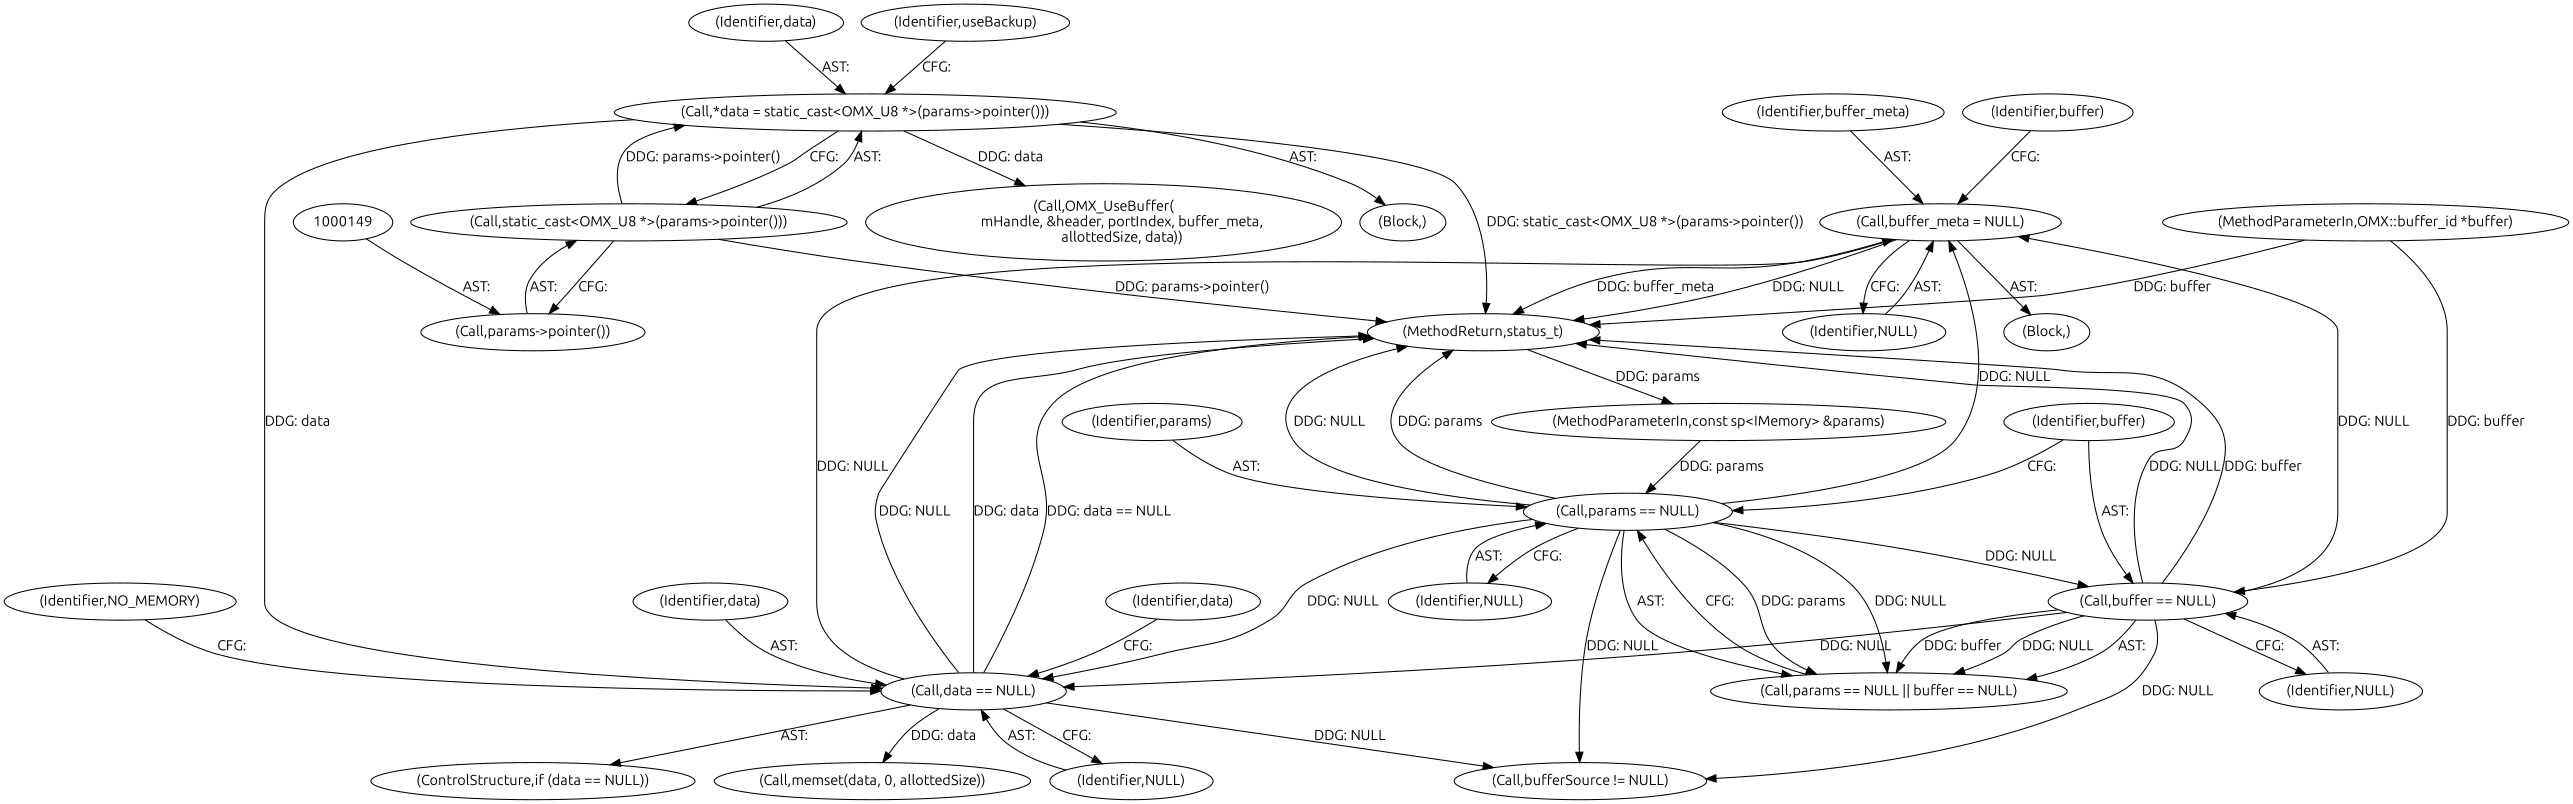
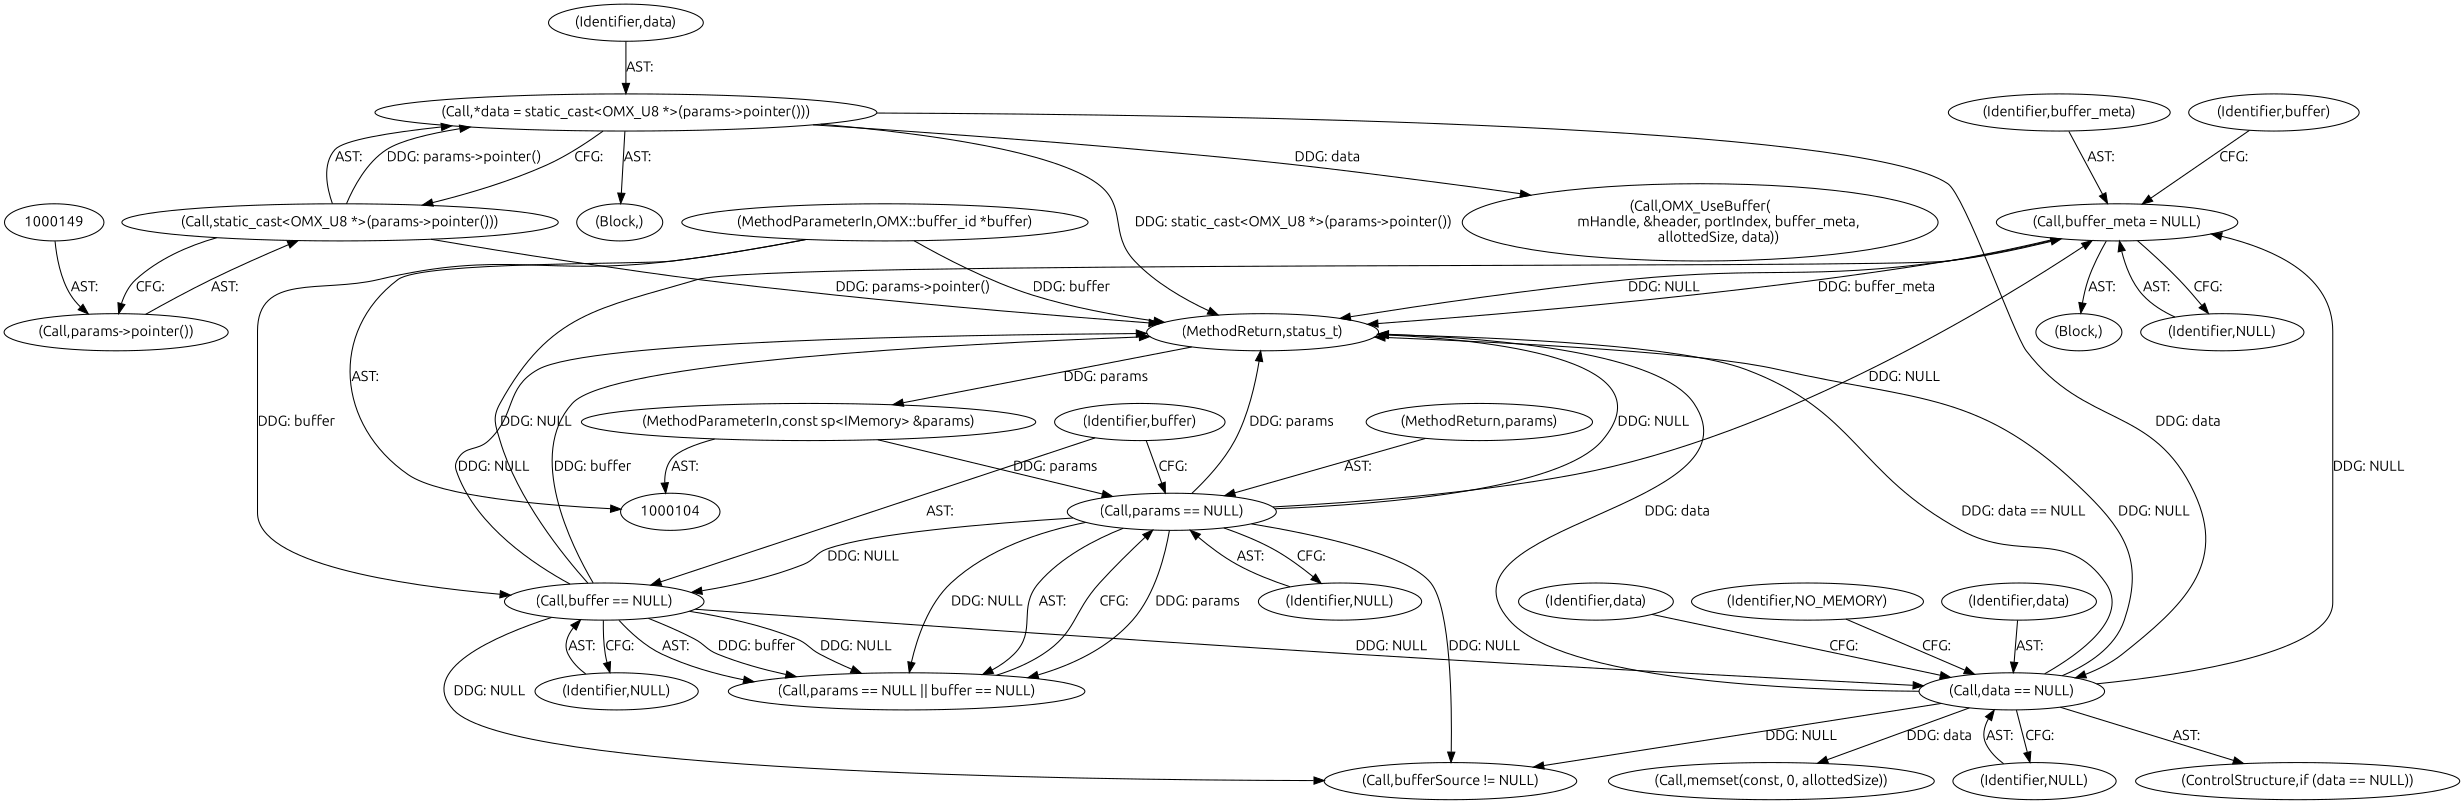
  digraph {
    fontname=Ubuntu
    node [fontname=Ubuntu]
    edge [fontname=Ubuntu]
    n1 [label="(Call,buffer_meta = NULL)"]
    n2 [label="(Block,)"]
    n3 [label="(Identifier,NULL)"]
    n4 [label="(MethodReturn,status_t)"]
    n5 [label="(MethodParameterIn,const sp<IMemory> &params)"]
    n6 [label="(Call,buffer == NULL)"]
    n7 [label="(Call,data == NULL)"]
    n8 [label="(Identifier,NULL)"]
    n9 [label="(Call,params == NULL || buffer == NULL)"]
    n10 [label="(Call,bufferSource != NULL)"]
-   n11 [label="(Call,memset(data, 0, allottedSize))"]
+   n11 [label="(Call,memset(const, 0, allottedSize))"]
    n12 [label="(ControlStructure,if (data == NULL))"]
    n13 [label="(Identifier,NULL)"]
    n14 [label="(Call,params == NULL)"]
    n15 [label="(MethodParameterIn,OMX::buffer_id *buffer)"]
+   1000104
    n17 [label="(Identifier,NULL)"]
    n18 [label="(Call,*data = static_cast<OMX_U8 *>(params->pointer()))"]
    n19 [label="(Call,static_cast<OMX_U8 *>(params->pointer()))"]
    n20 [label="(Call,OMX_UseBuffer(\n            mHandle, &header, portIndex, buffer_meta,\n            allottedSize, data))"]
    n21 [label="(Block,)"]
    n22 [label="(Call,params->pointer())"]
    n23 [label="(Identifier,data)"]
    n24 [label="(Identifier,buffer_meta)"]
-   n25 [label="(Identifier,params)"]
+   n25 [label="(MethodReturn,params)"]
    n26 [label="(Identifier,NO_MEMORY)"]
    n27 [label="(Identifier,buffer)"]
    n28 [label="(Identifier,data)"]
    n29 [label="(Identifier,buffer)"]
    n30 [label="(Identifier,data)"]
-   n31 [label="(Identifier,useBackup)"]
    1000149
    n1 -> n2 [label="AST: "]
    n1 -> n3 [label="CFG: "]
    n1 -> n4 [label="DDG: buffer_meta"]
    n1 -> n4 [label="DDG: NULL"]
    n3 -> n1 [label="AST: "]
    n4 -> n5 [label="DDG: params"]
    n5 -> n14 [label="DDG: params"]
+   n5 -> 1000104 [label="AST: "]
    n6 -> n1 [label="DDG: NULL"]
    n6 -> n4 [label="DDG: NULL"]
    n6 -> n4 [label="DDG: buffer"]
    n6 -> n7 [label="DDG: NULL"]
    n6 -> n8 [label="CFG: "]
    n6 -> n9 [label="AST: "]
    n6 -> n9 [label="DDG: buffer"]
    n6 -> n9 [label="DDG: NULL"]
    n6 -> n10 [label="DDG: NULL"]
    n7 -> n1 [label="DDG: NULL"]
    n7 -> n4 [label="DDG: data == NULL"]
    n7 -> n4 [label="DDG: NULL"]
    n7 -> n4 [label="DDG: data"]
    n7 -> n10 [label="DDG: NULL"]
    n7 -> n11 [label="DDG: data"]
    n7 -> n12 [label="AST: "]
    n7 -> n13 [label="CFG: "]
    n8 -> n6 [label="AST: "]
    n9 -> n14 [label="CFG: "]
    n13 -> n7 [label="AST: "]
    n14 -> n1 [label="DDG: NULL"]
    n14 -> n4 [label="DDG: NULL"]
    n14 -> n4 [label="DDG: params"]
    n14 -> n6 [label="DDG: NULL"]
-   n14 -> n7 [label="DDG: NULL"]
    n14 -> n9 [label="AST: "]
    n14 -> n9 [label="DDG: params"]
    n14 -> n9 [label="DDG: NULL"]
    n14 -> n10 [label="DDG: NULL"]
    n14 -> n17 [label="CFG: "]
    n15 -> n4 [label="DDG: buffer"]
    n15 -> n6 [label="DDG: buffer"]
+   n15 -> 1000104 [label="AST: "]
    n17 -> n14 [label="AST: "]
    n18 -> n4 [label="DDG: static_cast<OMX_U8 *>(params->pointer())"]
    n18 -> n7 [label="DDG: data"]
    n18 -> n19 [label="CFG: "]
    n18 -> n20 [label="DDG: data"]
    n18 -> n21 [label="AST: "]
    n19 -> n4 [label="DDG: params->pointer()"]
    n19 -> n18 [label="AST: "]
    n19 -> n18 [label="DDG: params->pointer()"]
    n19 -> n22 [label="CFG: "]
    n22 -> n19 [label="AST: "]
    n23 -> n7 [label="CFG: "]
    n24 -> n1 [label="AST: "]
    n25 -> n14 [label="AST: "]
    n26 -> n7 [label="CFG: "]
    n27 -> n6 [label="AST: "]
    n27 -> n14 [label="CFG: "]
    n28 -> n7 [label="AST: "]
    n29 -> n1 [label="CFG: "]
    n30 -> n18 [label="AST: "]
-   n31 -> n18 [label="CFG: "]
    1000149 -> n22 [label="AST: "]
  }
